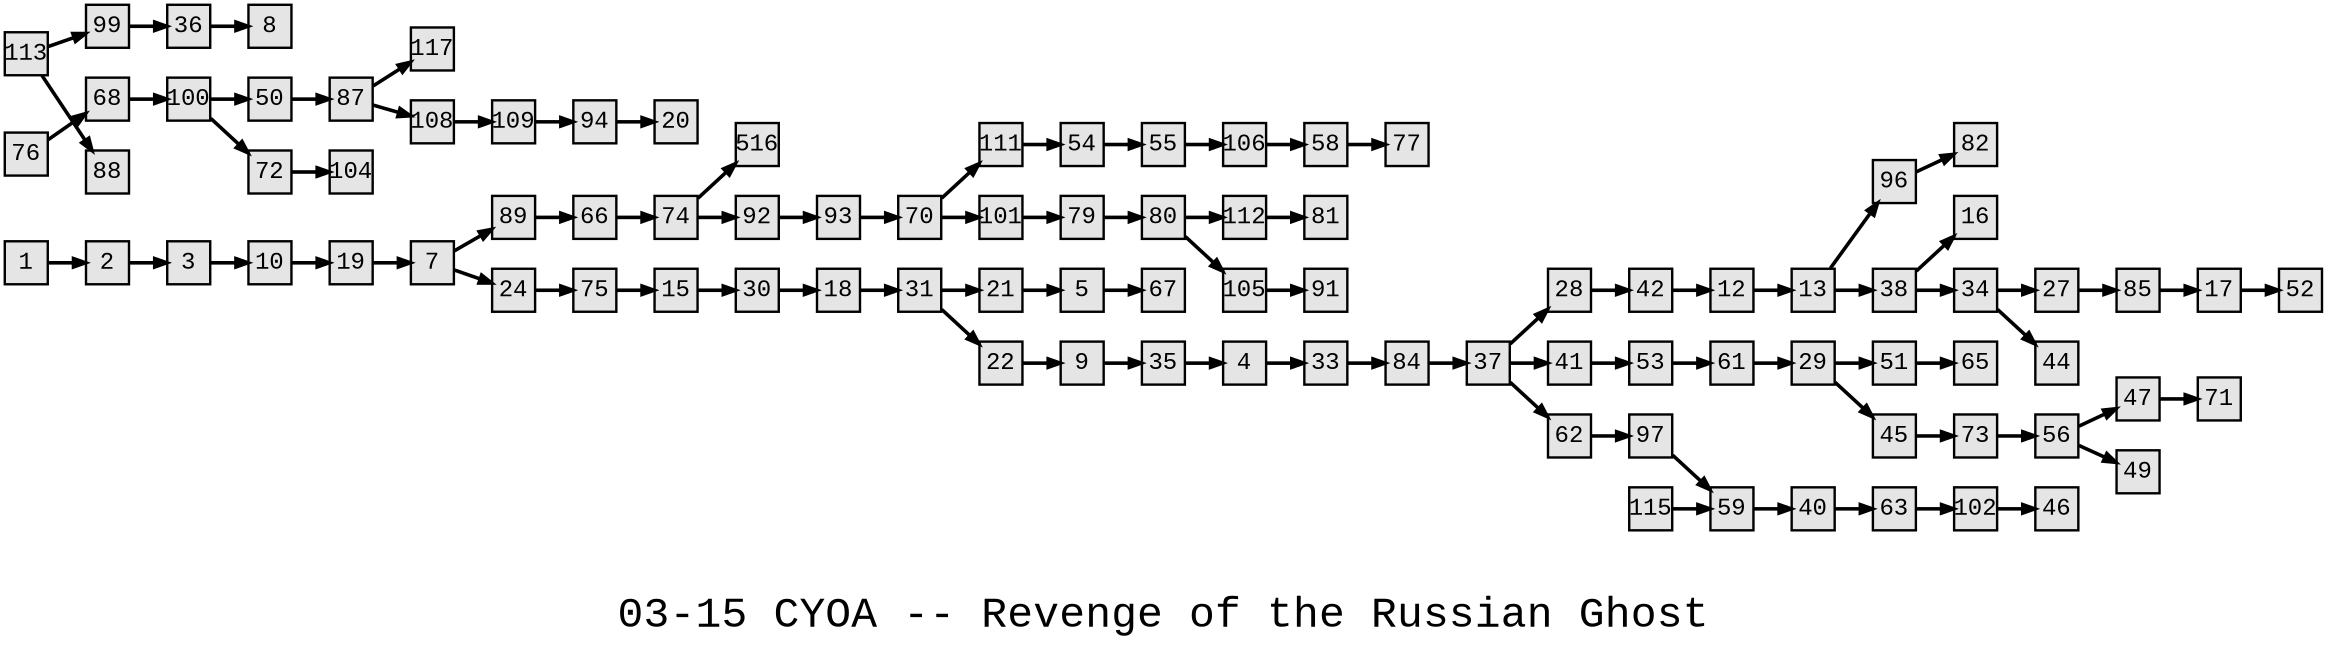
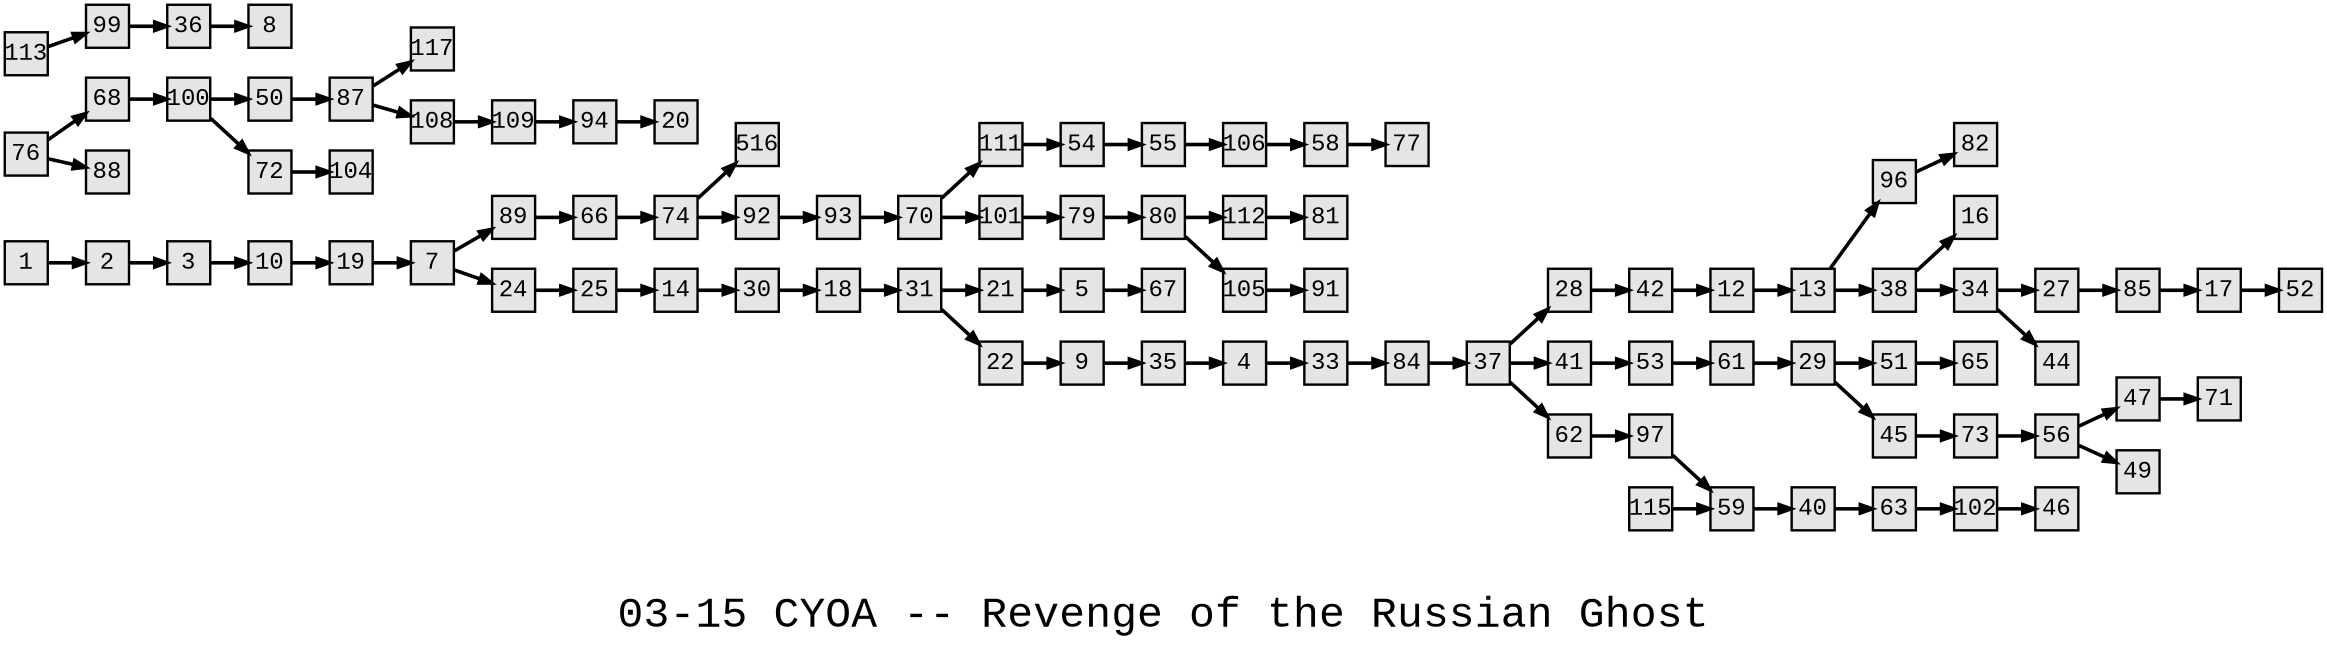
  digraph {
    fontname="Liberation Mono"
    fontsize=36
    label="03-15 CYOA -- Revenge of the Russian Ghost"
    nodesep=0.35
    ordering=out
    rankdir=LR
    ranksep=0.45
    node [fillcolor=grey90 fixedsize=true fontname="Liberation Mono" fontsize=20 labelfloat=true margin="0,0" penwidth=2 regular=true shape=rect style=filled]
    edge [fontname="Liberation Mono" fontsize=12 labelfloat=true penwidth=3]
    1
    2
    3
    10
    19
    7
    4
    33
    84
    37
    5
    67
    89
    24
    66
-   25 [label=75]
+   25
    74
-   15
+   15 [label=14]
    9
    35
    12
    13
    96
    38
    82
    16
    34
    30
    18
    31
    n31 [label=27]
    44
    85
    17
    52
    21
    22
    28
    42
    29
    51
    45
    65
    73
    56
    41
    62
    36
    8
    53
    97
    61
    59
    40
    63
    102
    76
    68
    46
    100
    47
    49
    71
    50
    87
    117
    108
    109
    113
    99
    88
    54
    55
    106
    58
    77
    115
    n78 [label=516]
    92
    93
    72
    104
    70
    111
    101
    79
    80
    112
    105
    81
    91
    94
    20
    1 -> 2
    2 -> 3
    3 -> 10
    10 -> 19
    19 -> 7
    7 -> 89
    7 -> 24
    4 -> 33
    33 -> 84
    84 -> 37
    37 -> 28
    37 -> 41
    37 -> 62
    5 -> 67
    89 -> 66
    24 -> 25
    66 -> 74
    25 -> 15
    74 -> n78
    74 -> 92
    15 -> 30
    9 -> 35
    35 -> 4
    12 -> 13
    13 -> 96
    13 -> 38
    96 -> 82
    38 -> 16
    38 -> 34
    34 -> n31
    34 -> 44
    30 -> 18
    18 -> 31
    31 -> 21
    31 -> 22
    n31 -> 85
    85 -> 17
    17 -> 52
    21 -> 5
    22 -> 9
    28 -> 42
    42 -> 12
    29 -> 51
    29 -> 45
    51 -> 65
    45 -> 73
    73 -> 56
    56 -> 47
    56 -> 49
    41 -> 53
    62 -> 97
    36 -> 8
    53 -> 61
    97 -> 59
    61 -> 29
    59 -> 40
    40 -> 63
    63 -> 102
    102 -> 46
    76 -> 68
    68 -> 100
    100 -> 50
    100 -> 72
    47 -> 71
    50 -> 87
    87 -> 117
    87 -> 108
    108 -> 109
    109 -> 94
    113 -> 99
-   113 -> 88
+   76 -> 88
    99 -> 36
    54 -> 55
    55 -> 106
    106 -> 58
    58 -> 77
    115 -> 59
    92 -> 93
    93 -> 70
    72 -> 104
    70 -> 111
    70 -> 101
    111 -> 54
    101 -> 79
    79 -> 80
    80 -> 112
    80 -> 105
    112 -> 81
    105 -> 91
    94 -> 20
  }
